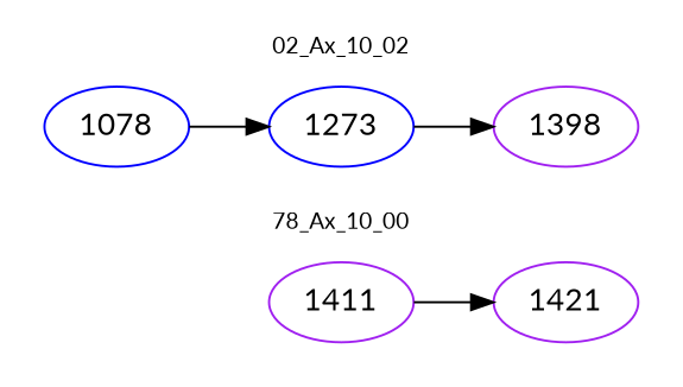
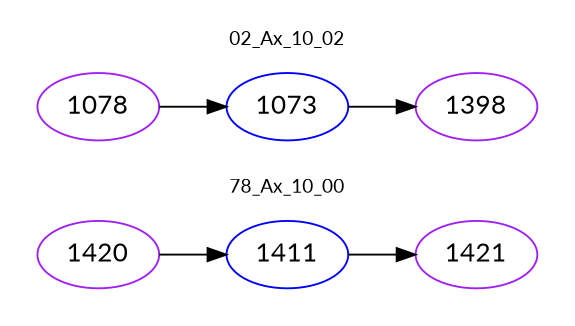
  digraph {
    fontname=Lato
    rankdir=LR
    node [color=purple fontname=Lato]
    edge [color=black fontname=Lato]
-   n2 [label=1411]
+   n1 [label=1420]
+   n2 [color=blue label=1411]
    n3 [label=1421]
-   n4 [color=blue label=1078]
-   n5 [color=blue label=1273]
+   n4 [label=1078]
+   n5 [color=blue label=1073]
    n6 [label=1398]
    subgraph cluster_1 {
      color=white
      fontsize=10
      label="78_Ax_10_00"
+     n1
      n2
      n3
    }
    subgraph cluster_2 {
      color=white
      fontsize=10
      label="02_Ax_10_02"
      n4
      n5
      n6
    }
+   n1 -> n2
    n2 -> n3
    n4 -> n5
    n5 -> n6
  }
